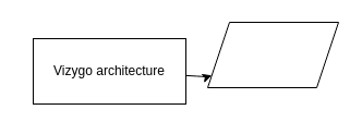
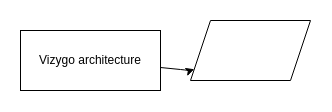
  <mxCell id="0" />
  <mxCell id="1" parent="0" />
  <mxCell id="2" style="edgeStyle=none;html=1;" edge="1" parent="1" source="3" target="4"><mxGeometry relative="1" as="geometry"><Array as="points"><mxPoint x="190" y="70" /></Array></mxGeometry></mxCell>
- <mxCell id="3" value="Vizygo architecture&lt;br&gt;" style="whiteSpace=wrap;html=1;" vertex="1" parent="1"><mxGeometry x="30" y="35" width="140" height="60" as="geometry" /></mxCell>
+ <mxCell id="3" value="Vizygo architecture&lt;br&gt;" style="whiteSpace=wrap;html=1;" vertex="1" parent="1"><mxGeometry x="20" y="30" width="140" height="60" as="geometry" /></mxCell>
  <mxCell id="4" value="" style="shape=parallelogram;perimeter=parallelogramPerimeter;whiteSpace=wrap;html=1;fixedSize=1;" vertex="1" parent="1"><mxGeometry x="190" y="20" width="120" height="60" as="geometry" /></mxCell>
